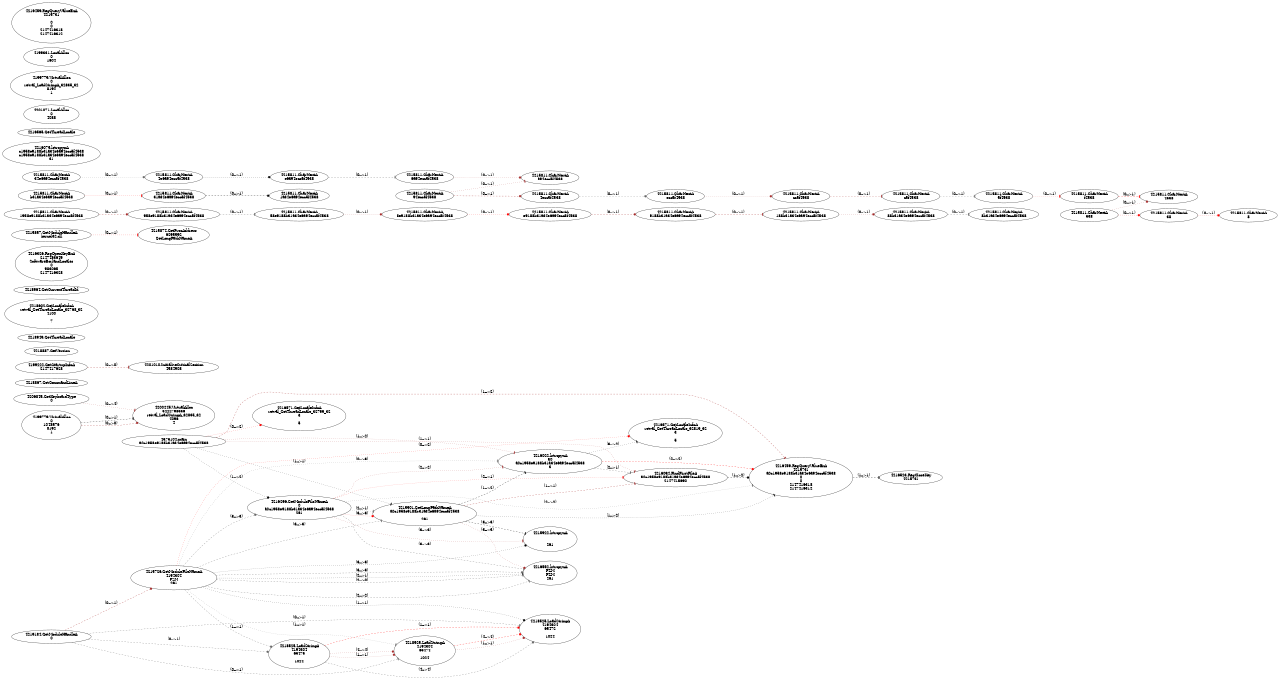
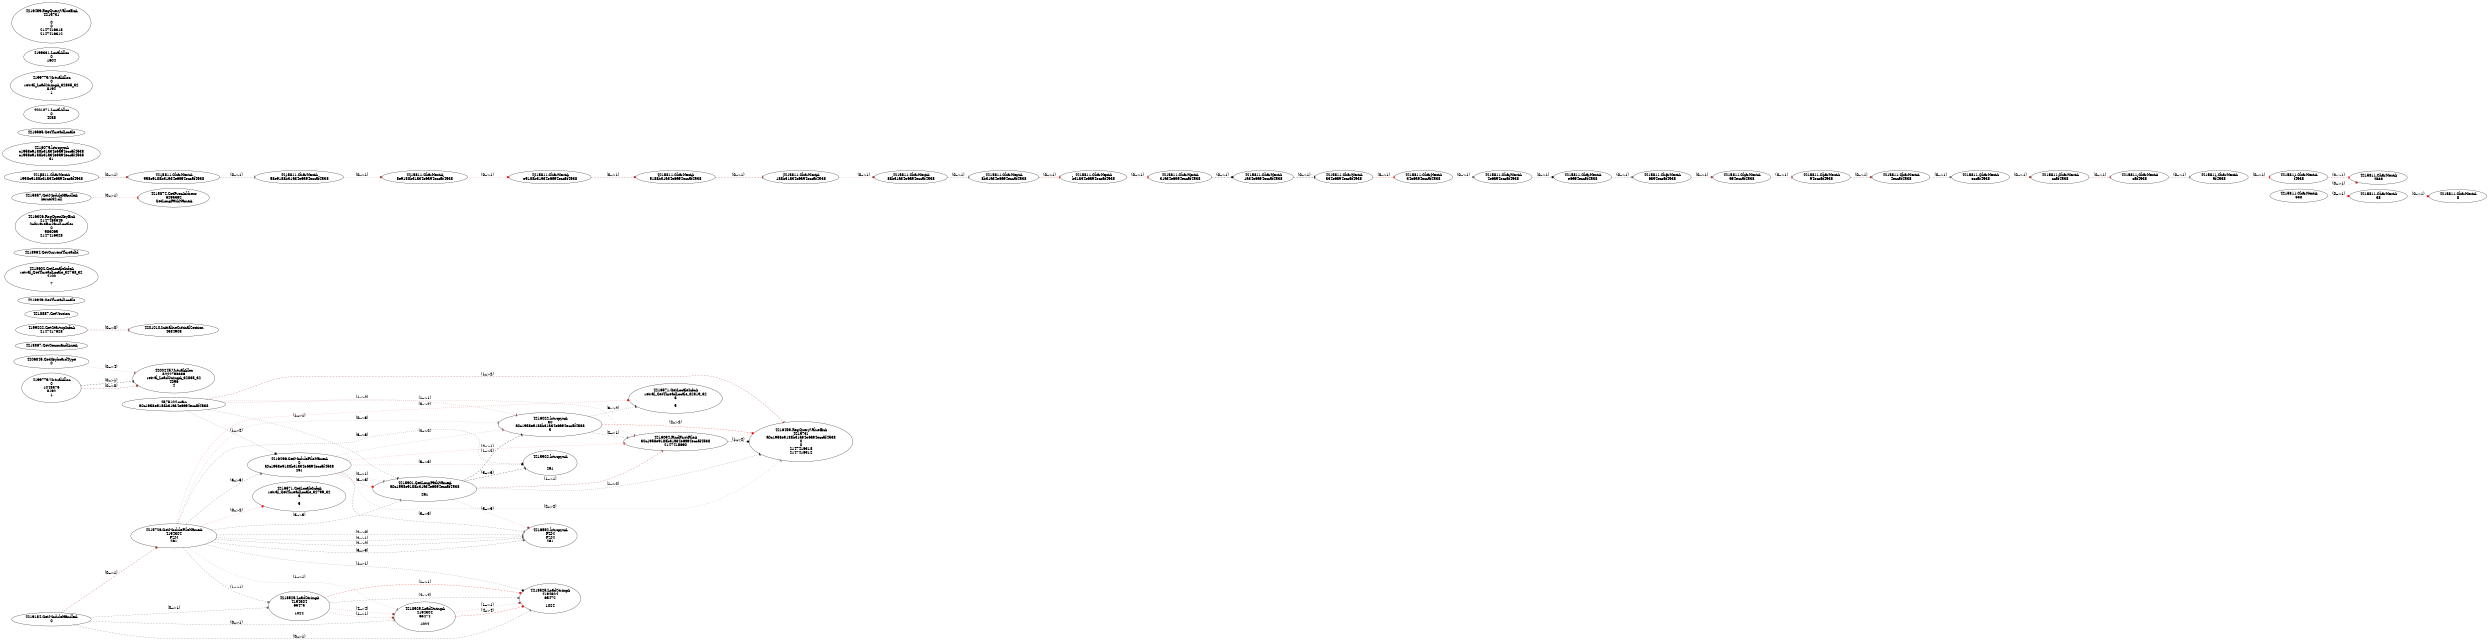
  digraph {
    rankdir=LR
    edge [arrowhead=tee color=brown style=dashed]
    n1 [label="4575104.main\na0c1958e9188b31a34e6a94ecc5f4538"]
    n2 [label="4216296.GetModuleFileNameA\n0\na0c1958e9188b31a34e6a94ecc5f4538\n261"]
    n3 [label="4215901.GetLongPathNameA\na0c1958e9188b31a34e6a94ecc5f4538\n\n261"]
    n4 [label="4216022.lstrcpynA\na0\na0c1958e9188b31a34e6a94ecc5f4538\n3"]
    n5 [label="4216094.FindFirstFileA\na0c1958e9188b31a34e6a94ecc5f4538\n2147415690"]
    n6 [label="4216459.RegQueryValueExA\n4215731\na0c1958e9188b31a34e6a94ecc5f4538\n0\n0\n2147416318\n2147416312"]
    n7 [label="4216552.lstrcpynA\nPZM\nPZM\n261"]
    n8 [label="4215922.lstrcpynA\n\n\n261"]
    n9 [label="4216571.GetLocaleInfoA\nretval_GetThreadLocale_32819_32\n3\n\n5"]
-   n10 [label="4216523.RegCloseKey\n4215731"]
    n11 [label="4219184.GetModuleHandleA\n0"]
    n12 [label="4215726.GetModuleFileNameA\n4194304\nPZM\n261"]
    n13 [label="4218525.LoadStringA\n4194304\n65475\n\n1024"]
    n14 [label="4218525.LoadStringA\n4194304\n65474\n\n1024"]
    n15 [label="4218525.LoadStringA\n4194304\n65472\n\n1024"]
    n16 [label="4216571.GetLocaleInfoA\nretval_GetThreadLocale_32799_32\n3\n\n5"]
    n17 [label="4206845.GetKeyboardType\n0"]
    n18 [label="4200245.VirtualAlloc\n3222798336\nretval_LoadStringA_32835_32\n4096\n4"]
    n19 [label="4218867.GetCommandLineA\n"]
    n20 [label="4199222.GetStartupInfoA\n2147417628"]
    n21 [label="4201010.InitializeCriticalSection\n4584908"]
    n22 [label="4218887.GetVersion\n"]
    n23 [label="4218949.GetThreadLocale\n"]
    n24 [label="4218602.GetLocaleInfoA\nretval_GetThreadLocale_32768_32\n4100\n\n7"]
    n25 [label="4218964.GetCurrentThreadId\n"]
    n26 [label="4216326.RegOpenKeyExA\n2147483649\nSoftware\Borland\Locales\n0\n983065\n2147416328"]
    n27 [label="4215857.GetModuleHandleA\nkernel32.dll"]
    n28 [label="4215874.GetProcAddress\n6295592\nGetLongPathNameA"]
    n29 [label="4215811.CharNextA\n1958e9188b31a34e6a94ecc5f4538"]
    n30 [label="4215811.CharNextA\n958e9188b31a34e6a94ecc5f4538"]
    n31 [label="4215811.CharNextA\n58e9188b31a34e6a94ecc5f4538"]
    n32 [label="4215811.CharNextA\n8e9188b31a34e6a94ecc5f4538"]
    n33 [label="4215811.CharNextA\ne9188b31a34e6a94ecc5f4538"]
    n34 [label="4215811.CharNextA\n9188b31a34e6a94ecc5f4538"]
    n35 [label="4215811.CharNextA\n188b31a34e6a94ecc5f4538"]
    n36 [label="4215811.CharNextA\n88b31a34e6a94ecc5f4538"]
    n37 [label="4215811.CharNextA\n8b31a34e6a94ecc5f4538"]
    n38 [label="4215811.CharNextA\nb31a34e6a94ecc5f4538"]
    n39 [label="4215811.CharNextA\n31a34e6a94ecc5f4538"]
    n40 [label="4215811.CharNextA\n1a34e6a94ecc5f4538"]
+   n41 [label="4215811.CharNextA\na34e6a94ecc5f4538"]
    n42 [label="4215811.CharNextA\n34e6a94ecc5f4538"]
    n43 [label="4215811.CharNextA\n4e6a94ecc5f4538"]
    n44 [label="4215811.CharNextA\ne6a94ecc5f4538"]
    n45 [label="4215811.CharNextA\n6a94ecc5f4538"]
    n46 [label="4215811.CharNextA\na94ecc5f4538"]
    n47 [label="4215811.CharNextA\n94ecc5f4538"]
    n48 [label="4215811.CharNextA\n4ecc5f4538"]
    n49 [label="4215811.CharNextA\necc5f4538"]
    n50 [label="4215811.CharNextA\ncc5f4538"]
    n51 [label="4215811.CharNextA\nc5f4538"]
    n52 [label="4215811.CharNextA\n5f4538"]
    n53 [label="4215811.CharNextA\nf4538"]
    n54 [label="4215811.CharNextA\n4538"]
    n55 [label="4215811.CharNextA\n538"]
    n56 [label="4215811.CharNextA\n38"]
    n57 [label="4215811.CharNextA\n8"]
    n58 [label="4216075.lstrcpynA\nc1958e9188b31a34e6a94ecc5f4538\nc1958e9188b31a34e6a94ecc5f4538\n31"]
    n59 [label="4216565.GetThreadLocale\n"]
    n60 [label="4201071.LocalAlloc\n0\n4088"]
    n61 [label="4199779.VirtualAlloc\n0\nretval_LoadStringA_32835_32\n8192\n1"]
    n62 [label="4199331.LocalAlloc\n0\n1604"]
    n63 [label="4216459.RegQueryValueExA\n4215731\n\n0\n0\n2147416318\n2147416312"]
    n64 [label="4199779.VirtualAlloc\n0\n1048576\n8192\n1"]
    n1 -> n2 [arrowhead=dot color=black label="(1-->2)" style=dotted]
    n1 -> n3 [color=black label="(1-->1)" style=dotted]
    n1 -> n4 [label="(1-->2)" style=dotted]
    n1 -> n5 [label="(1-->1)" style=dotted]
    n1 -> n6 [label="(1-->2)"]
    n2 -> n3 [color=gray40 label="(2-->1)" style=dotted]
    n2 -> n3 [arrowhead=dot color=red label="(3-->3)" style=dotted]
    n2 -> n4 [label="(2-->2)" style=dotted]
    n2 -> n5 [color=red label="(2-->1)" style=dotted]
    n2 -> n6 [color=gray40 label="(2-->2)" style=dotted]
    n2 -> n7 [color=gray40 label="(3-->3)"]
    n2 -> n8 [label="(3-->3)" style=dotted]
    n3 -> n4 [color=black label="(1-->2)"]
    n3 -> n5 [label="(1-->1)"]
    n3 -> n6 [color=black label="(1-->2)" style=dotted]
    n3 -> n7 [arrowhead=dot label="(3-->3)" style=dotted]
    n3 -> n8 [color=black label="(3-->3)"]
    n4 -> n5 [color=gray40 label="(2-->1)"]
    n4 -> n6 [arrowhead=dot color=red label="(2-->2)"]
    n4 -> n9 [color=black label="(3-->2)" style=dotted]
    n5 -> n6 [arrowhead=dot color=black label="(1-->2)"]
-   n6 -> n10 [color=black label="(1-->1)"]
    n11 -> n12 [arrowhead=dot label="(0-->1)"]
    n11 -> n13 [arrowhead=dot color=gray40 label="(0-->1)"]
    n11 -> n14 [color=gray40 label="(0-->1)"]
    n11 -> n15 [color=gray40 label="(0-->1)"]
    n12 -> n2 [arrowhead=dot color=gray40 label="(3-->3)"]
    n12 -> n3 [color=gray40 label="(3-->3)"]
    n12 -> n4 [color=gray40 label="(0-->3)" style=dotted]
    n12 -> n7 [color=black label="(2-->1)" style=dotted]
    n12 -> n7 [color=gray40 label="(2-->2)"]
    n12 -> n7 [arrowhead=dot color=gray40 label="(3-->3)"]
    n12 -> n7 [color=gray40 label="(2-->0)"]
    n12 -> n8 [arrowhead=dot color=black label="(3-->3)" style=dotted]
    n12 -> n9 [arrowhead=dot color=red label="(0-->2)" style=dotted]
    n12 -> n13 [arrowhead=dot color=gray40 label="(1-->1)"]
    n12 -> n14 [color=gray40 label="(1-->1)" style=dotted]
    n12 -> n15 [arrowhead=dot color=black label="(1-->1)" style=dotted]
-   n1 -> n16 [arrowhead=dot color=red label="(0-->2)" style=dotted]
+   n12 -> n16 [arrowhead=dot color=red label="(0-->2)" style=dotted]
    n13 -> n14 [arrowhead=dot label="(1-->1)" style=dotted]
    n13 -> n14 [arrowhead=dot label="(4-->4)" style=dotted]
    n13 -> n15 [arrowhead=dot color=red label="(1-->1)"]
    n13 -> n15 [arrowhead=dot color=gray40 label="(4-->4)"]
    n14 -> n15 [arrowhead=dot label="(1-->1)" style=dotted]
    n14 -> n15 [arrowhead=dot color=red label="(4-->4)"]
    n17 -> n18 [label="(0-->4)" style=dotted]
    n20 -> n21 [label="(0-->0)"]
    n27 -> n28 [color=red label="(0-->1)" style=dotted]
    n29 -> n30 [arrowhead=dot label="(0-->1)"]
    n30 -> n31 [color=gray40 label="(0-->1)"]
    n31 -> n32 [arrowhead=dot label="(0-->1)" style=dotted]
    n32 -> n33 [arrowhead=dot color=red label="(0-->1)" style=dotted]
    n33 -> n34 [arrowhead=dot label="(0-->1)"]
    n34 -> n35 [label="(0-->1)"]
    n35 -> n36 [arrowhead=dot label="(0-->1)" style=dotted]
    n36 -> n37 [color=gray40 label="(0-->1)"]
+   n37 -> n38 [color=red label="(0-->1)"]
    n38 -> n39 [color=red label="(0-->1)" style=dotted]
    n39 -> n40 [arrowhead=dot color=black label="(0-->1)"]
+   n40 -> n41 [color=black label="(0-->1)"]
+   n41 -> n42 [color=red label="(0-->1)"]
    n42 -> n43 [arrowhead=dot color=gray40 label="(0-->1)" style=dotted]
    n43 -> n44 [arrowhead=dot color=black label="(0-->1)" style=dotted]
-   n44 -> n45 [color=gray40 label="(0-->1)"]
+   n44 -> n45 [arrowhead=dot color=gray40 label="(0-->1)"]
    n45 -> n46 [arrowhead=dot label="(0-->1)" style=dotted]
-   n47 -> n46 [label="(0-->1)" style=dotted]
+   n46 -> n47 [label="(0-->1)" style=dotted]
    n47 -> n48 [arrowhead=dot label="(0-->1)"]
    n48 -> n49 [arrowhead=dot color=gray40 label="(0-->1)"]
    n49 -> n50 [arrowhead=dot label="(0-->1)" style=dotted]
    n50 -> n51 [label="(0-->1)"]
    n51 -> n52 [color=gray40 label="(0-->1)"]
    n52 -> n53 [color=red label="(0-->1)" style=dotted]
    n53 -> n54 [color=red label="(0-->1)"]
    n55 -> n54 [arrowhead=dot label="(0-->1)" style=dotted]
    n55 -> n56 [arrowhead=dot color=red label="(0-->1)" style=dotted]
    n56 -> n57 [arrowhead=dot color=red label="(0-->1)" style=dotted]
    n64 -> n18 [color=black label="(0-->1)"]
    n64 -> n18 [arrowhead=dot label="(0-->0)"]
  }
